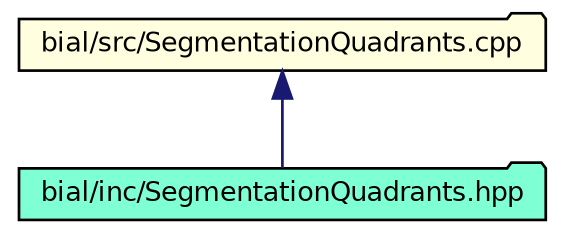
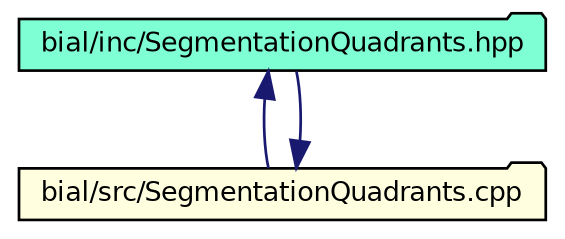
  digraph {
    node [color=black fontname=Helvetica fontsize=10 shape=folder style=filled]
    edge [color=midnightblue dir=back fontname=Helvetica fontsize=10 labelfontname=Helvetica labelfontsize=10 style=solid]
    n1 [fillcolor=aquamarine fontcolor=black height=0.2 label="bial/inc/SegmentationQuadrants.hpp" width=0.4]
    n2 [fillcolor=lightyellow height=0.2 label="bial/src/SegmentationQuadrants.cpp" width=0.4]
+   n1 -> n2
    n2 -> n1
  }
